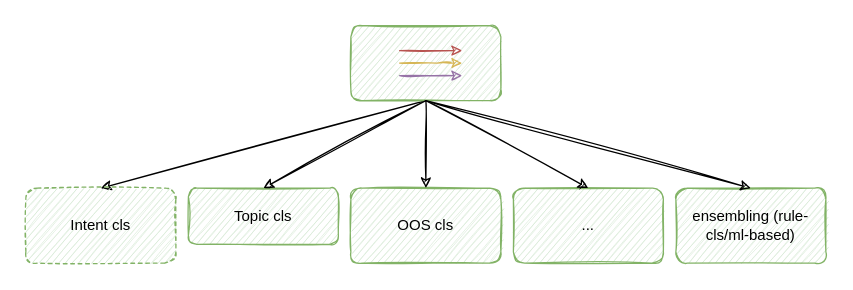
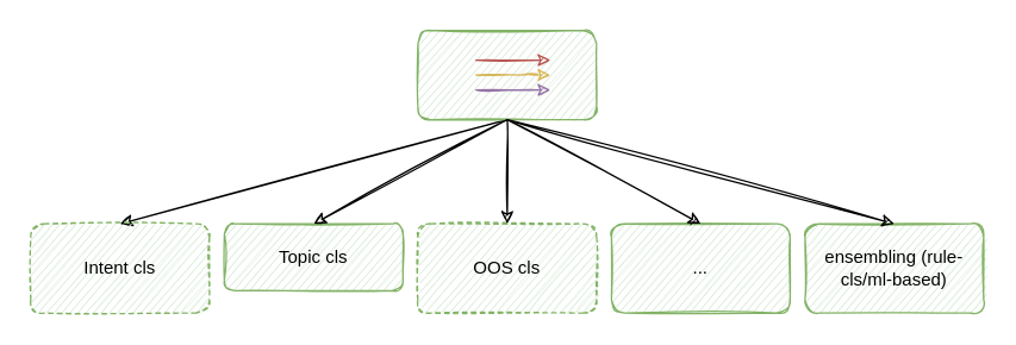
  <mxCell id="0" />
  <mxCell id="1" parent="0" />
  <mxCell id="2" style="edgeStyle=none;html=1;exitX=0.5;exitY=1;exitDx=0;exitDy=0;entryX=0.5;entryY=0;entryDx=0;entryDy=0;sketch=1;" parent="1" source="3" target="7" edge="1"><mxGeometry relative="1" as="geometry" /></mxCell>
  <mxCell id="3" value="" style="rounded=1;whiteSpace=wrap;html=1;sketch=1;fillColor=#d5e8d4;strokeColor=#82b366;" parent="1" vertex="1"><mxGeometry x="280" y="20" width="120" height="60" as="geometry" /></mxCell>
  <mxCell id="4" value="" style="endArrow=classic;html=1;fillColor=#f8cecc;strokeColor=#b85450;sketch=1;" parent="1" edge="1"><mxGeometry width="50" height="50" relative="1" as="geometry"><mxPoint x="319" y="40" as="sourcePoint" /><mxPoint x="369" y="40" as="targetPoint" /></mxGeometry></mxCell>
  <mxCell id="5" value="" style="endArrow=classic;html=1;fillColor=#fff2cc;strokeColor=#d6b656;sketch=1;" parent="1" edge="1"><mxGeometry width="50" height="50" relative="1" as="geometry"><mxPoint x="319" y="50" as="sourcePoint" /><mxPoint x="369" y="50" as="targetPoint" /><Array as="points"><mxPoint x="359" y="50" /></Array></mxGeometry></mxCell>
  <mxCell id="6" value="" style="endArrow=classic;html=1;fillColor=#e1d5e7;strokeColor=#9673a6;sketch=1;" parent="1" edge="1"><mxGeometry width="50" height="50" relative="1" as="geometry"><mxPoint x="319" y="60" as="sourcePoint" /><mxPoint x="369" y="60" as="targetPoint" /></mxGeometry></mxCell>
  <mxCell id="7" value="Intent cls" style="rounded=1;whiteSpace=wrap;html=1;sketch=1;fillColor=#d5e8d4;strokeColor=#82b366;dashed=1;" parent="1" vertex="1"><mxGeometry x="20" y="150" width="120" height="60" as="geometry" /></mxCell>
  <mxCell id="8" value="Topic cls" style="rounded=1;whiteSpace=wrap;html=1;sketch=1;fillColor=#d5e8d4;strokeColor=#82b366;" parent="1" vertex="1"><mxGeometry x="150" y="150" width="120" height="45" as="geometry" /></mxCell>
- <mxCell id="9" value="OOS cls" style="rounded=1;whiteSpace=wrap;html=1;sketch=1;fillColor=#d5e8d4;strokeColor=#82b366;" parent="1" vertex="1"><mxGeometry x="280" y="150" width="120" height="60" as="geometry" /></mxCell>
+ <mxCell id="9" value="OOS cls" style="rounded=1;whiteSpace=wrap;html=1;sketch=1;fillColor=#d5e8d4;strokeColor=#82b366;dashed=1;" parent="1" vertex="1"><mxGeometry x="280" y="150" width="120" height="60" as="geometry" /></mxCell>
  <mxCell id="10" value="..." style="rounded=1;whiteSpace=wrap;html=1;sketch=1;fillColor=#d5e8d4;strokeColor=#82b366;" parent="1" vertex="1"><mxGeometry x="410" y="150" width="120" height="60" as="geometry" /></mxCell>
  <mxCell id="11" value="&lt;span style=&quot;text-align: left&quot;&gt;ensembling (rule-cls/ml-based)&lt;/span&gt;" style="rounded=1;whiteSpace=wrap;html=1;sketch=1;fillColor=#d5e8d4;strokeColor=#82b366;" parent="1" vertex="1"><mxGeometry x="540" y="150" width="120" height="60" as="geometry" /></mxCell>
  <mxCell id="12" style="edgeStyle=none;html=1;exitX=0.5;exitY=1;exitDx=0;exitDy=0;entryX=0.5;entryY=0;entryDx=0;entryDy=0;sketch=1;" parent="1" source="3" target="8" edge="1"><mxGeometry relative="1" as="geometry" /></mxCell>
  <mxCell id="13" style="edgeStyle=none;html=1;exitX=0.5;exitY=1;exitDx=0;exitDy=0;entryX=0.5;entryY=0;entryDx=0;entryDy=0;sketch=1;" parent="1" source="3" target="9" edge="1"><mxGeometry relative="1" as="geometry" /></mxCell>
  <mxCell id="14" style="edgeStyle=none;html=1;exitX=0.5;exitY=1;exitDx=0;exitDy=0;entryX=0.5;entryY=0;entryDx=0;entryDy=0;sketch=1;" parent="1" source="3" target="10" edge="1"><mxGeometry relative="1" as="geometry" /></mxCell>
  <mxCell id="15" style="edgeStyle=none;html=1;exitX=0.5;exitY=1;exitDx=0;exitDy=0;entryX=0.5;entryY=0;entryDx=0;entryDy=0;sketch=1;" parent="1" source="3" target="11" edge="1"><mxGeometry relative="1" as="geometry" /></mxCell>
